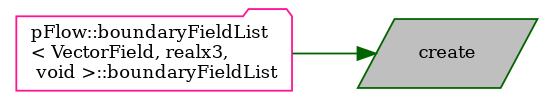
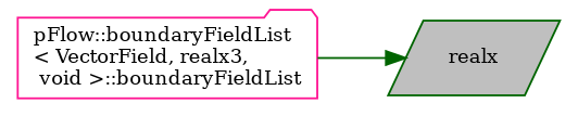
  digraph {
    rankdir=RL
    fontname="DejaVu Serif"
    node [fontname="DejaVu Serif" fontsize=10 style=filled]
-   n1 [color=darkgreen fillcolor=grey75 fontcolor=black height=0.2 label=create shape=parallelogram width=0.4]
+   n1 [color=darkgreen fillcolor=grey75 fontcolor=black height=0.2 label=realx shape=parallelogram width=0.4]
    n2 [color=deeppink fillcolor=white height=0.2 label="pFlow::boundaryFieldList\l\< VectorField, realx3,\l void \>::boundaryFieldList" shape=folder width=0.4]
    n1 -> n2 [color=darkgreen dir=back fontname="DejaVu Serif" fontsize=10 labelfontname=Helvetica labelfontsize=10 style=solid]
  }
